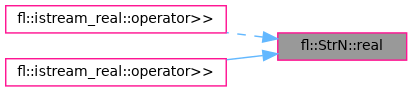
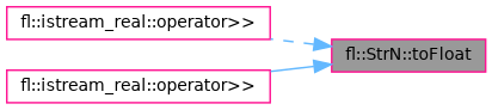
  digraph {
    rankdir=RL
    node [color=deeppink fillcolor=white fontname=Helvetica fontsize=10 shape=box style=filled]
    edge [color=steelblue1 dir=back fontname=Helvetica fontsize=10 labelfontname=Helvetica labelfontsize=10]
-   n1 [fillcolor=grey60 fontcolor=black height=0.2 label="fl::StrN::real" width=0.4]
+   n1 [fillcolor=grey60 fontcolor=black height=0.2 label="fl::StrN::toFloat" width=0.4]
    n2 [height=0.2 label="fl::istream_real::operator\>\>" width=0.4]
    n3 [height=0.2 label="fl::istream_real::operator\>\>" width=0.4]
    n1 -> n2 [style=dashed]
    n1 -> n3 [style=solid]
  }
